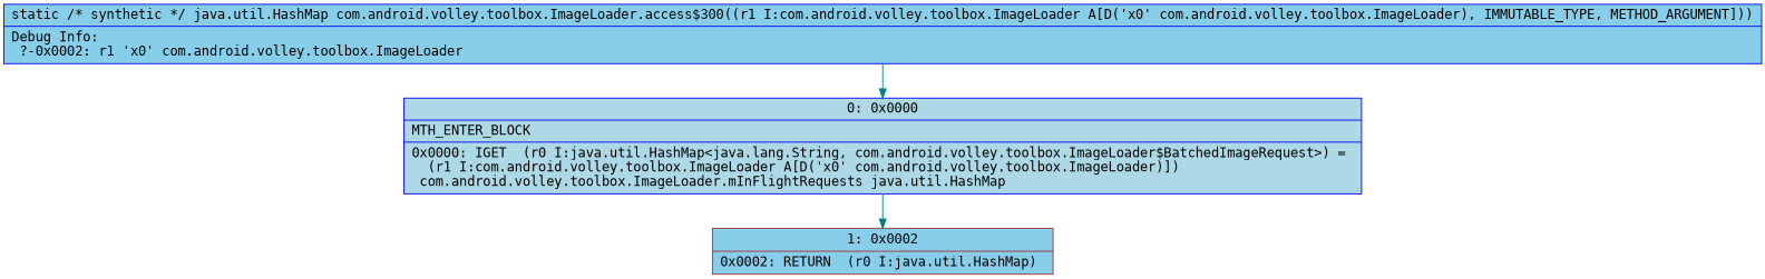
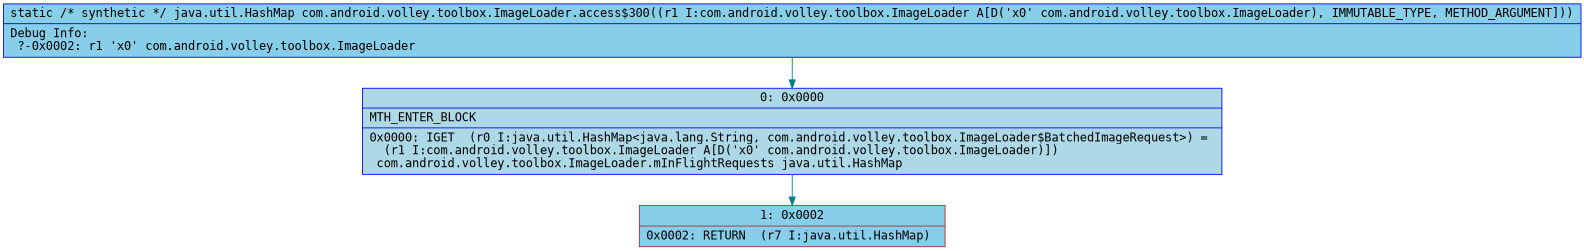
  digraph {
    fontname="DejaVu Sans Mono"
    node [shape=record style=filled fillcolor=skyblue color=blue fontname="DejaVu Sans Mono"]
    edge [color=teal style=solid fontname="DejaVu Sans Mono"]
    n1 [label="{0\:\ 0x0000|MTH_ENTER_BLOCK\l|0x0000: IGET  (r0 I:java.util.HashMap\<java.lang.String, com.android.volley.toolbox.ImageLoader$BatchedImageRequest\>) = \l  (r1 I:com.android.volley.toolbox.ImageLoader A[D('x0' com.android.volley.toolbox.ImageLoader)])\l com.android.volley.toolbox.ImageLoader.mInFlightRequests java.util.HashMap \l}" fillcolor=lightblue]
-   n2 [label="{1\:\ 0x0002|0x0002: RETURN  (r0 I:java.util.HashMap) \l}" color=brown]
+   n2 [label="{1\:\ 0x0002|0x0002: RETURN  (r7 I:java.util.HashMap) \l}" color=brown]
    n3 [label="{static \/* synthetic *\/ java.util.HashMap com.android.volley.toolbox.ImageLoader.access$300((r1 I:com.android.volley.toolbox.ImageLoader A[D('x0' com.android.volley.toolbox.ImageLoader), IMMUTABLE_TYPE, METHOD_ARGUMENT]))  | Debug Info:\l  ?\-0x0002: r1 'x0' com.android.volley.toolbox.ImageLoader\l}"]
    n1 -> n2
    n3 -> n1
  }
